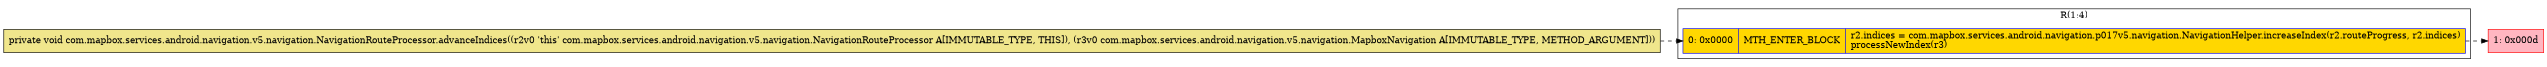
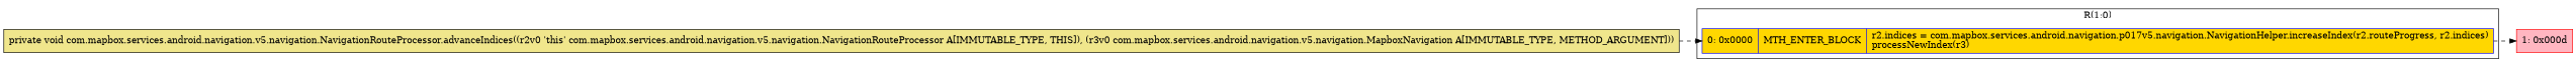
  digraph {
    rankdir=LR
    node [shape=record style=filled]
    edge [style=dashed]
    n1 [color=blue label="{0\:\ 0x0000|MTH_ENTER_BLOCK\l|r2.indices = com.mapbox.services.android.navigation.p017v5.navigation.NavigationHelper.increaseIndex(r2.routeProgress, r2.indices)\lprocessNewIndex(r3)\l}" fillcolor=gold]
    n2 [color=red label="{1\:\ 0x000d}" fillcolor=lightpink]
    n3 [label="{private void com.mapbox.services.android.navigation.v5.navigation.NavigationRouteProcessor.advanceIndices((r2v0 'this' com.mapbox.services.android.navigation.v5.navigation.NavigationRouteProcessor A[IMMUTABLE_TYPE, THIS]), (r3v0 com.mapbox.services.android.navigation.v5.navigation.MapboxNavigation A[IMMUTABLE_TYPE, METHOD_ARGUMENT])) }" fillcolor=khaki]
    subgraph cluster_1 {
-     label="R(1:4)"
+     label="R(1:0)"
      n1
    }
    n1 -> n2
    n3 -> n1
  }
